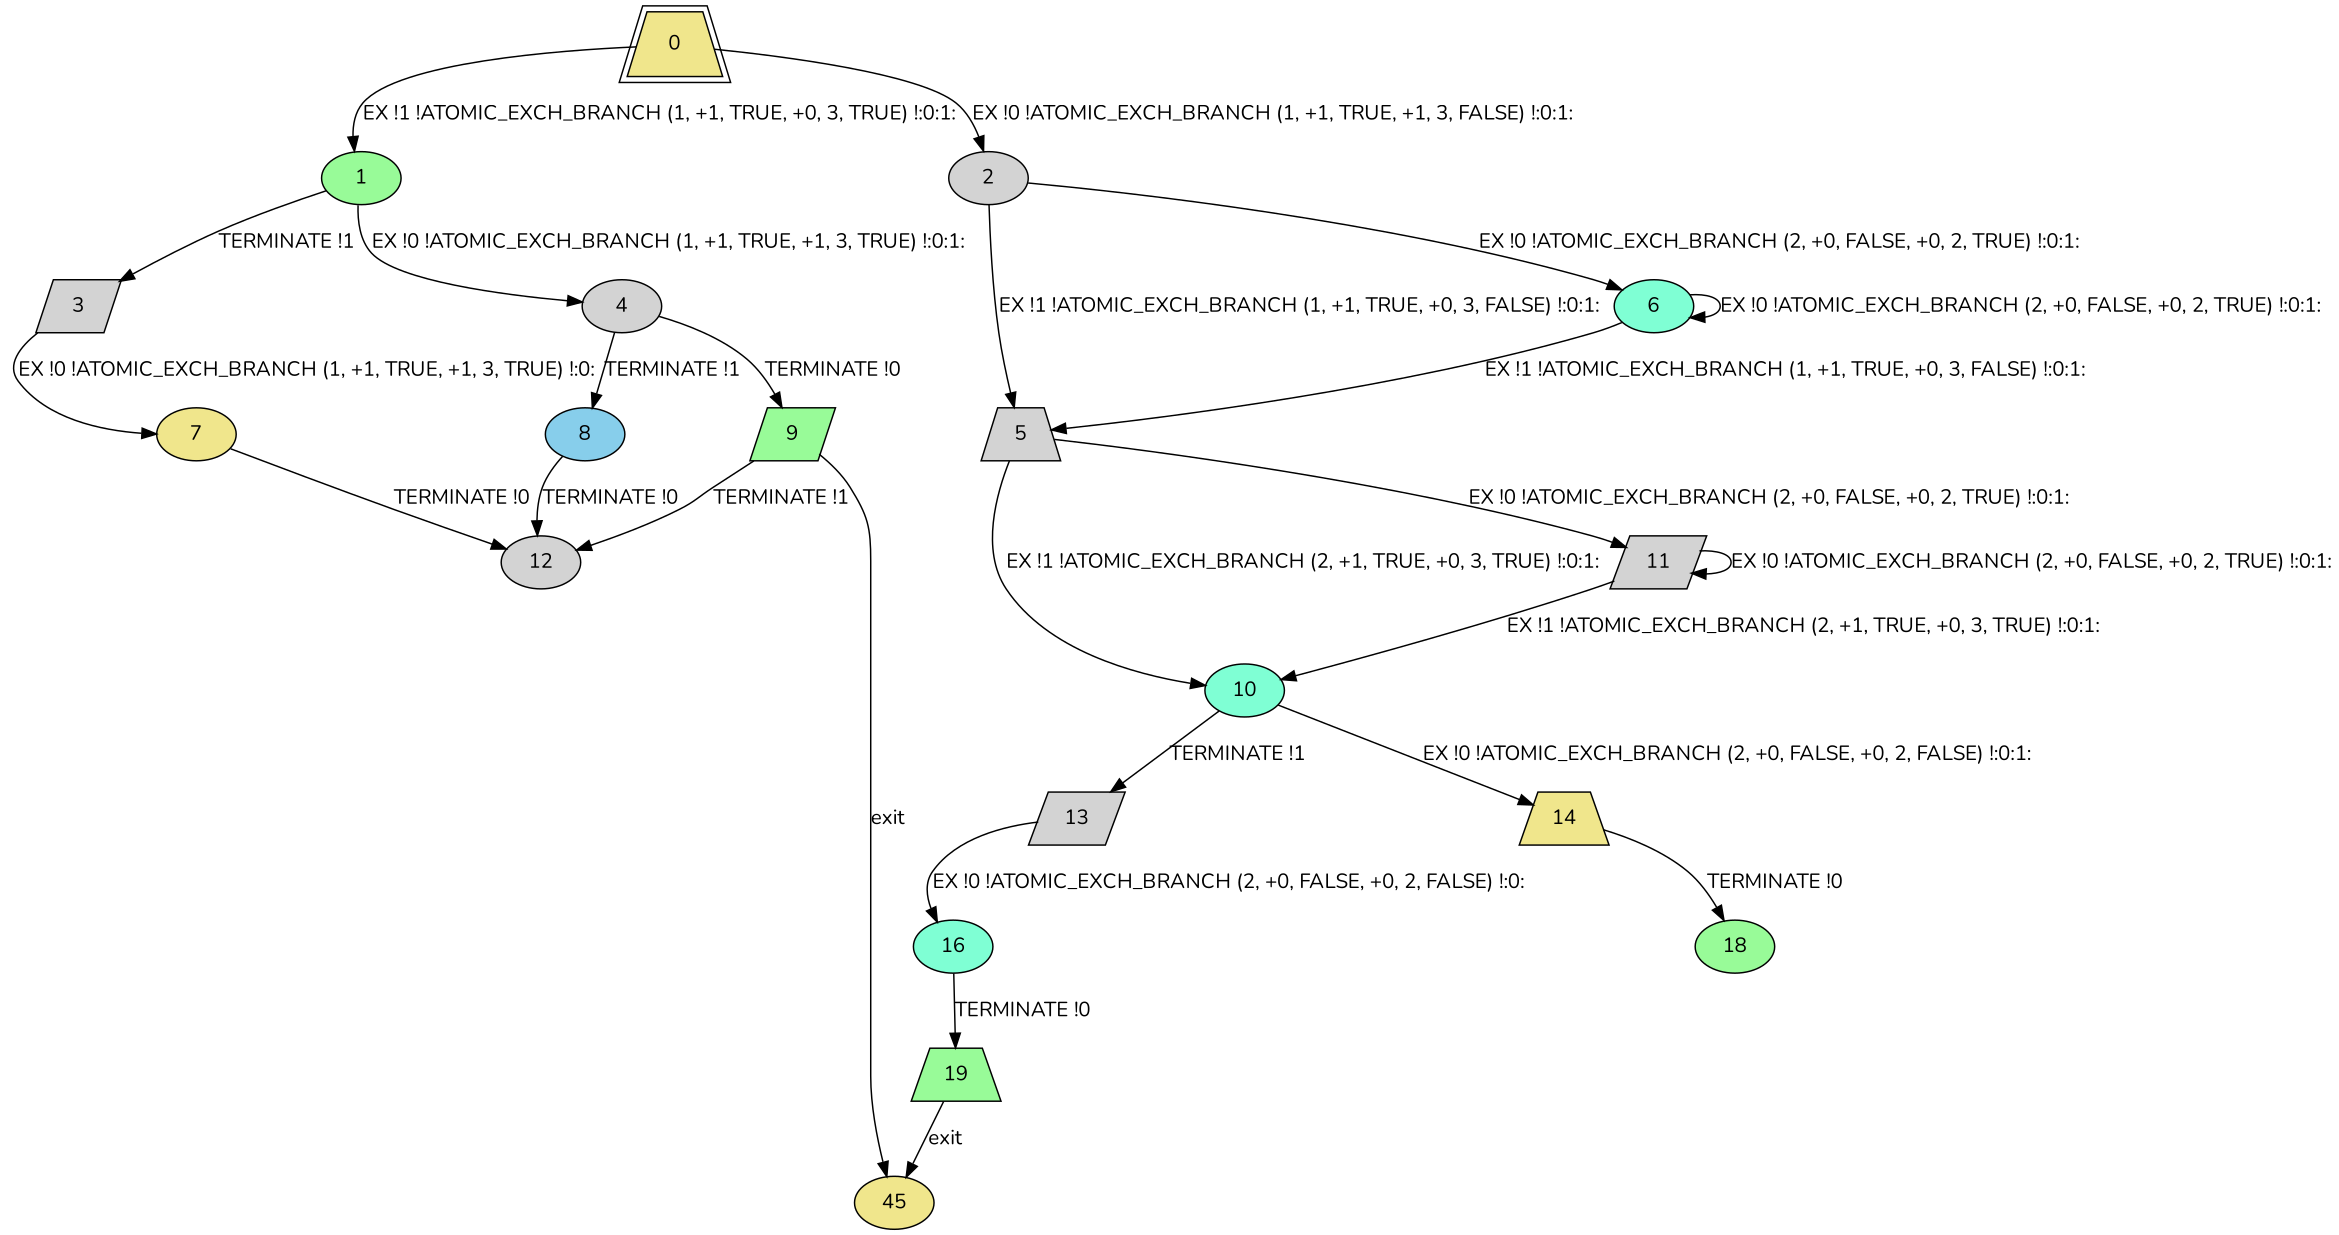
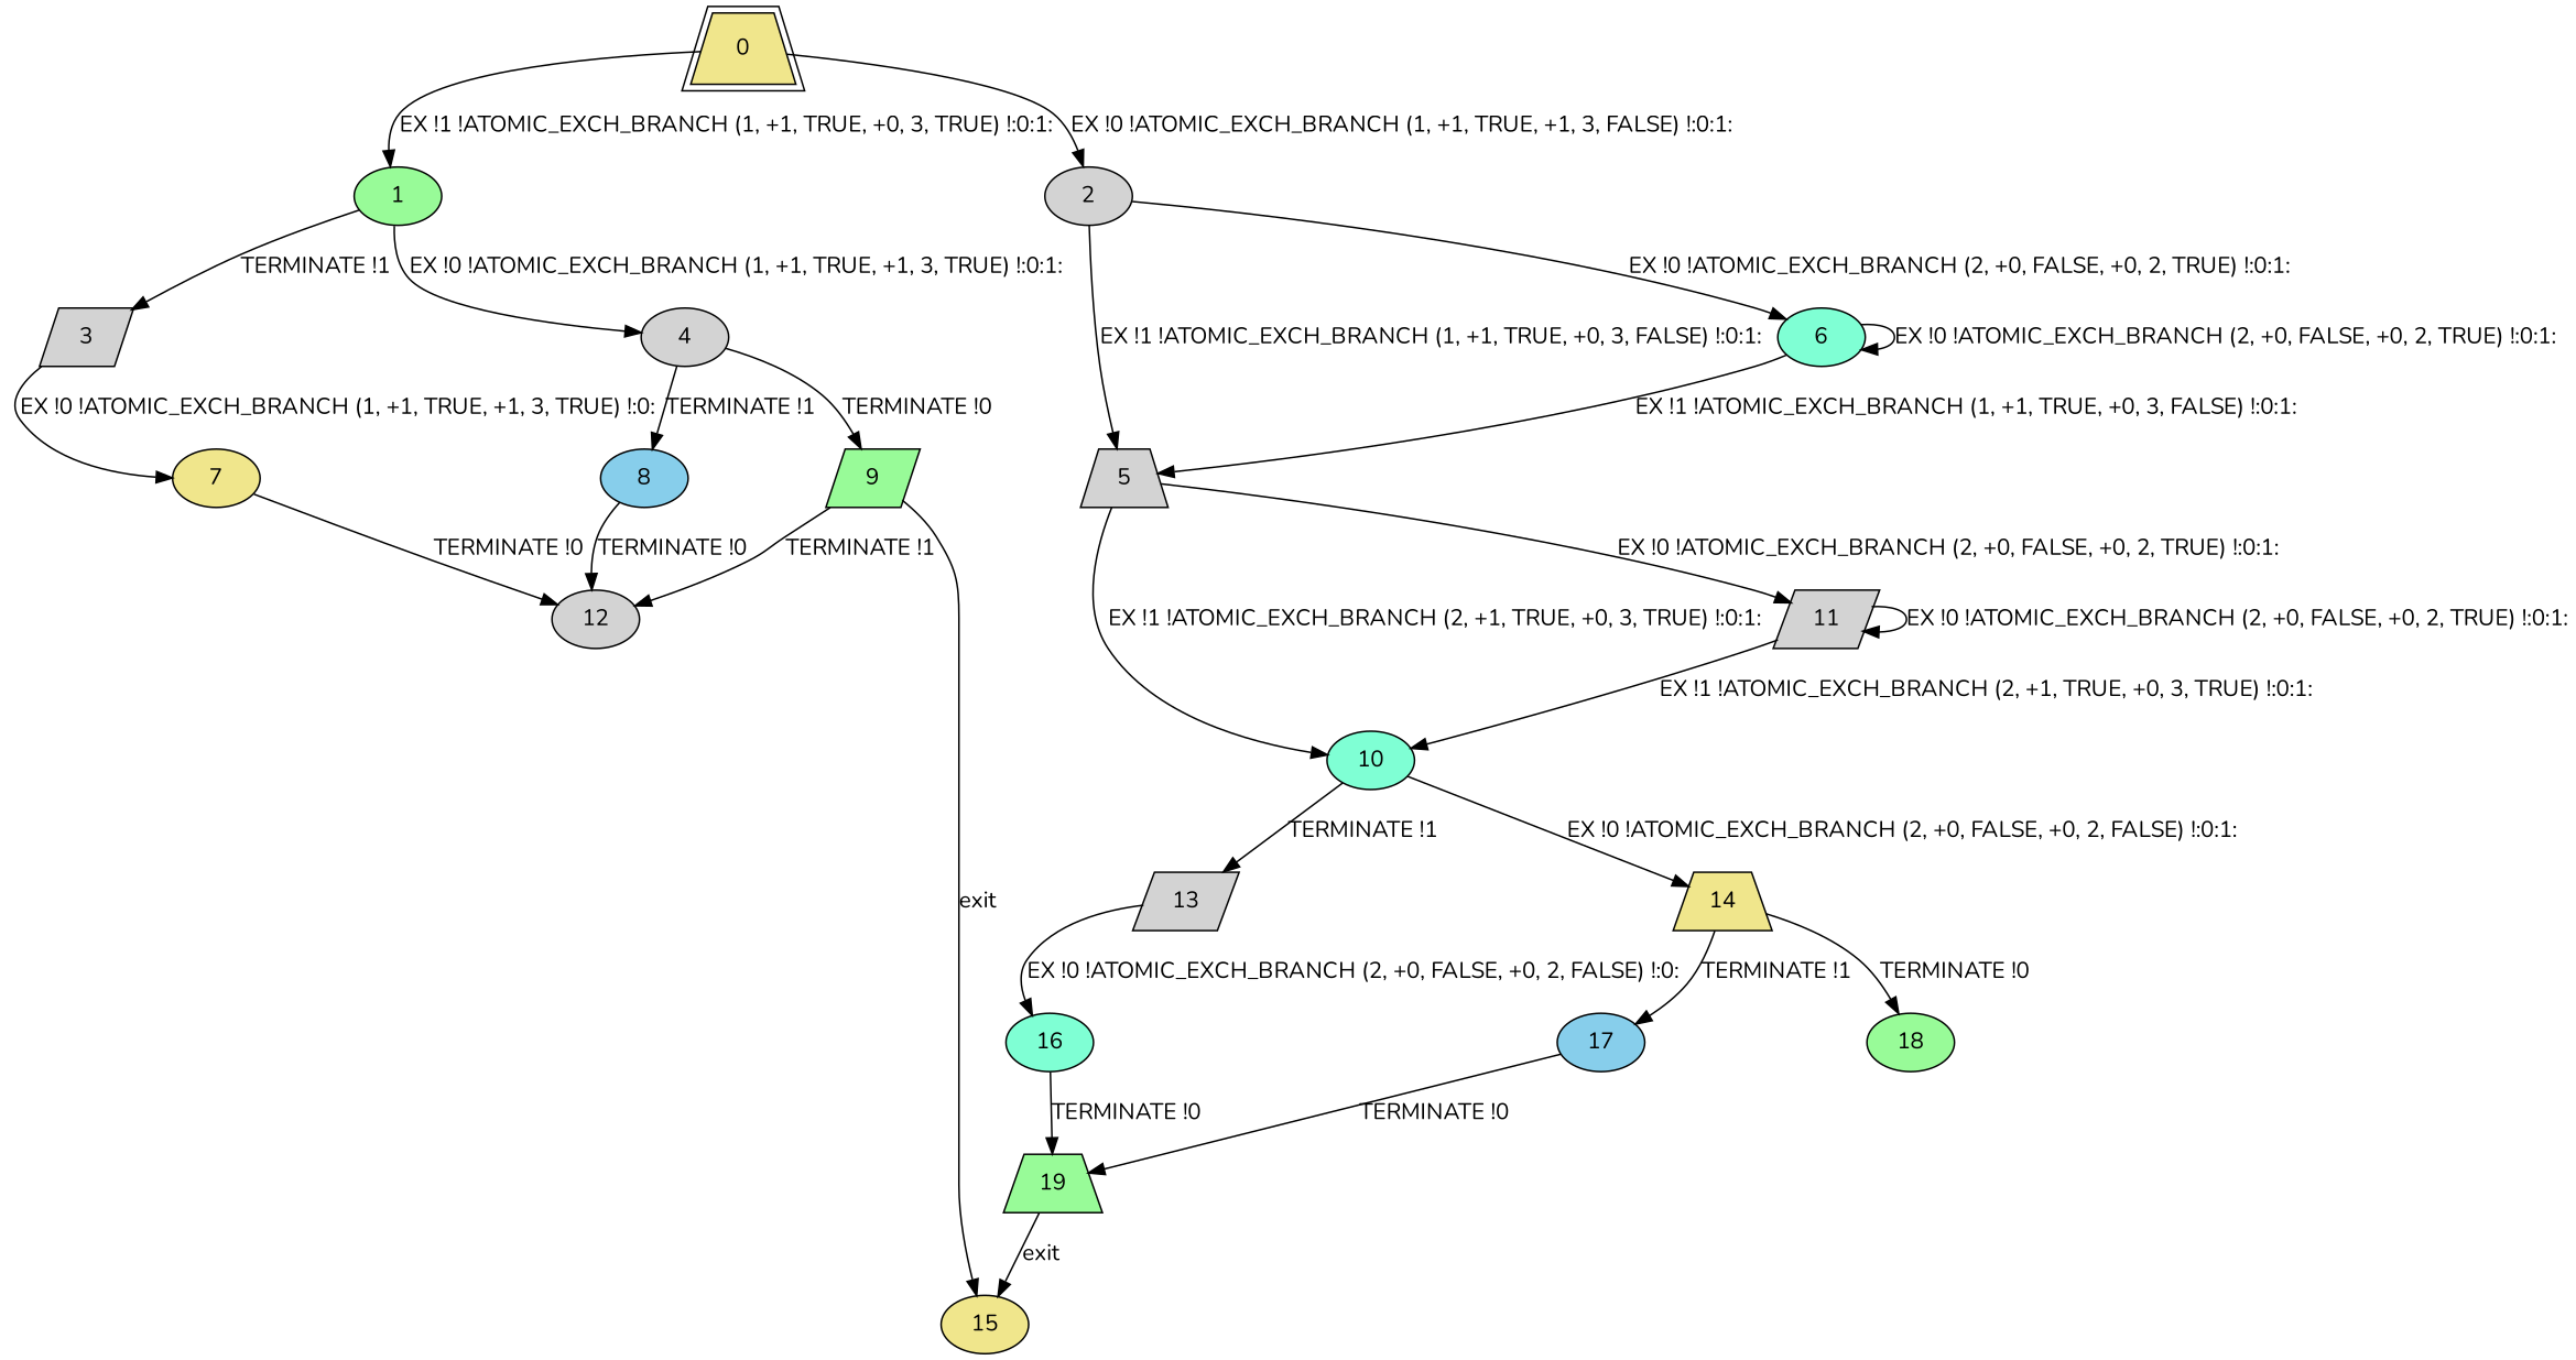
  digraph {
    fontname=Nunito
    node [fillcolor=lightgrey fontname=Nunito shape=ellipse style=filled]
    edge [fontname=Nunito]
    0 [fillcolor=khaki peripheries=2 shape=trapezium]
    1 [fillcolor=palegreen]
    2
    3 [shape=parallelogram]
    4
    5 [shape=trapezium]
    6 [fillcolor=aquamarine]
    7 [fillcolor=khaki]
    8 [fillcolor=skyblue]
    9 [fillcolor=palegreen shape=parallelogram]
    10 [fillcolor=aquamarine]
    11 [shape=parallelogram]
    12
-   15 [fillcolor=khaki label=45]
+   15 [fillcolor=khaki]
    13 [shape=parallelogram]
    14 [fillcolor=khaki shape=trapezium]
    16 [fillcolor=aquamarine]
+   17 [fillcolor=skyblue]
    18 [fillcolor=palegreen]
    19 [fillcolor=palegreen shape=trapezium]
    0 -> 1 [label="EX !1 !ATOMIC_EXCH_BRANCH (1, +1, TRUE, +0, 3, TRUE) !:0:1:"]
    0 -> 2 [label="EX !0 !ATOMIC_EXCH_BRANCH (1, +1, TRUE, +1, 3, FALSE) !:0:1:"]
    1 -> 3 [label="TERMINATE !1"]
    1 -> 4 [label="EX !0 !ATOMIC_EXCH_BRANCH (1, +1, TRUE, +1, 3, TRUE) !:0:1:"]
    2 -> 5 [label="EX !1 !ATOMIC_EXCH_BRANCH (1, +1, TRUE, +0, 3, FALSE) !:0:1:"]
    2 -> 6 [label="EX !0 !ATOMIC_EXCH_BRANCH (2, +0, FALSE, +0, 2, TRUE) !:0:1:"]
    3 -> 7 [label="EX !0 !ATOMIC_EXCH_BRANCH (1, +1, TRUE, +1, 3, TRUE) !:0:"]
    4 -> 8 [label="TERMINATE !1"]
    4 -> 9 [label="TERMINATE !0"]
    5 -> 10 [label="EX !1 !ATOMIC_EXCH_BRANCH (2, +1, TRUE, +0, 3, TRUE) !:0:1:"]
    5 -> 11 [label="EX !0 !ATOMIC_EXCH_BRANCH (2, +0, FALSE, +0, 2, TRUE) !:0:1:"]
    6 -> 5 [label="EX !1 !ATOMIC_EXCH_BRANCH (1, +1, TRUE, +0, 3, FALSE) !:0:1:"]
    6 -> 6 [label="EX !0 !ATOMIC_EXCH_BRANCH (2, +0, FALSE, +0, 2, TRUE) !:0:1:"]
    7 -> 12 [label="TERMINATE !0"]
    8 -> 12 [label="TERMINATE !0"]
    9 -> 12 [label="TERMINATE !1"]
    9 -> 15 [label=exit]
    10 -> 13 [label="TERMINATE !1"]
    10 -> 14 [label="EX !0 !ATOMIC_EXCH_BRANCH (2, +0, FALSE, +0, 2, FALSE) !:0:1:"]
    11 -> 10 [label="EX !1 !ATOMIC_EXCH_BRANCH (2, +1, TRUE, +0, 3, TRUE) !:0:1:"]
    11 -> 11 [label="EX !0 !ATOMIC_EXCH_BRANCH (2, +0, FALSE, +0, 2, TRUE) !:0:1:"]
    13 -> 16 [label="EX !0 !ATOMIC_EXCH_BRANCH (2, +0, FALSE, +0, 2, FALSE) !:0:"]
+   14 -> 17 [label="TERMINATE !1"]
    14 -> 18 [label="TERMINATE !0"]
    16 -> 19 [label="TERMINATE !0"]
+   17 -> 19 [label="TERMINATE !0"]
    19 -> 15 [label=exit]
  }
